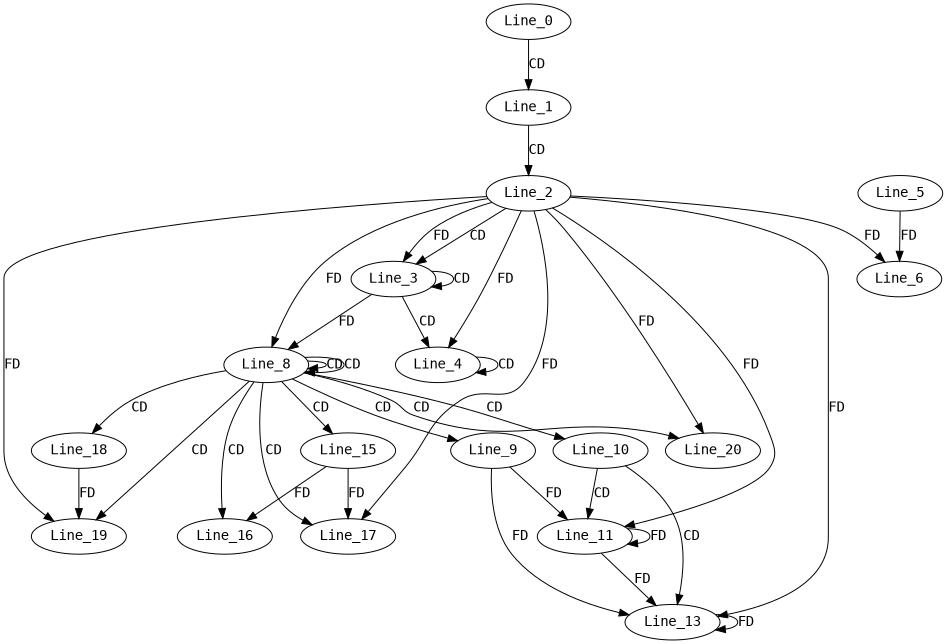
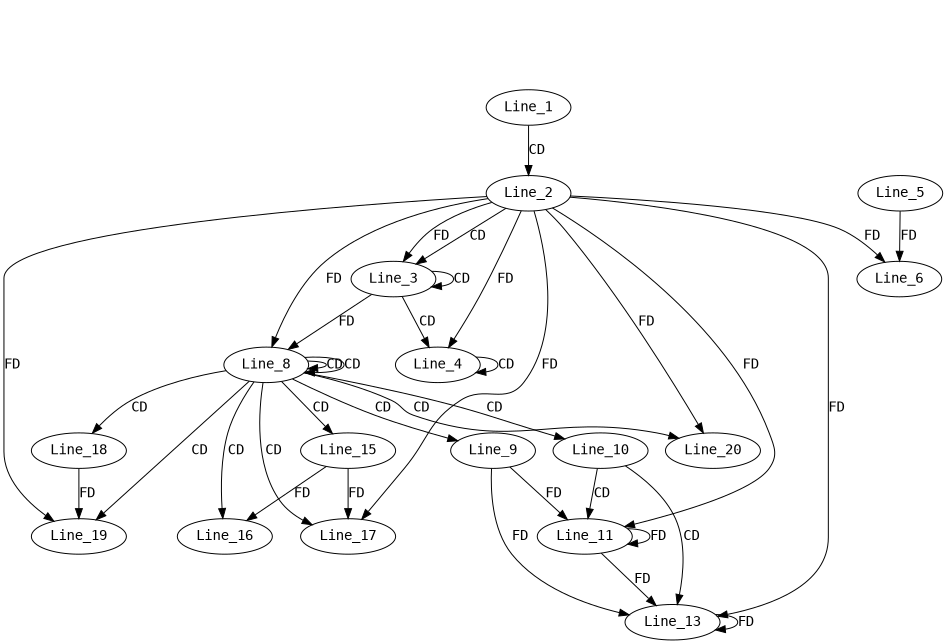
  digraph {
    fontname="DejaVu Sans Mono"
    node [fontname="DejaVu Sans Mono"]
    edge [fontname="DejaVu Sans Mono"]
-   Line_0
    Line_1
    Line_2
    Line_3
    Line_4
    Line_6
    Line_8
    Line_11
    Line_13
    Line_17
    Line_19
    Line_20
    Line_16
    Line_9
    Line_10
    Line_15
    Line_18
    Line_5
-   Line_0 -> Line_1 [label=CD]
    Line_1 -> Line_2 [label=CD]
    Line_2 -> Line_3 [label=CD]
    Line_2 -> Line_3 [label=FD]
    Line_2 -> Line_4 [label=FD]
    Line_2 -> Line_6 [label=FD]
    Line_2 -> Line_8 [label=FD]
    Line_2 -> Line_11 [label=FD]
    Line_2 -> Line_13 [label=FD]
    Line_2 -> Line_17 [label=FD]
    Line_2 -> Line_19 [label=FD]
    Line_2 -> Line_20 [label=FD]
    Line_3 -> Line_3 [label=CD]
    Line_3 -> Line_4 [label=CD]
    Line_3 -> Line_8 [label=FD]
    Line_4 -> Line_4 [label=CD]
    Line_8 -> Line_8 [label=CD]
    Line_8 -> Line_8 [label=CD]
    Line_8 -> Line_17 [label=CD]
    Line_8 -> Line_19 [label=CD]
    Line_8 -> Line_20 [label=CD]
    Line_8 -> Line_16 [label=CD]
    Line_8 -> Line_9 [label=CD]
    Line_8 -> Line_10 [label=CD]
    Line_8 -> Line_15 [label=CD]
    Line_8 -> Line_18 [label=CD]
    Line_11 -> Line_11 [label=FD]
    Line_11 -> Line_13 [label=FD]
    Line_13 -> Line_13 [label=FD]
    Line_9 -> Line_11 [label=FD]
    Line_9 -> Line_13 [label=FD]
    Line_10 -> Line_11 [label=CD]
    Line_10 -> Line_13 [label=CD]
    Line_15 -> Line_17 [label=FD]
    Line_15 -> Line_16 [label=FD]
    Line_18 -> Line_19 [label=FD]
    Line_5 -> Line_6 [label=FD]
  }
